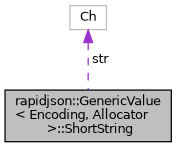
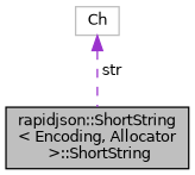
  digraph {
    node [fontname=Helvetica fontsize=10 shape=record style=filled]
-   n1 [color=black fillcolor=grey75 fontcolor=black height=0.2 label="rapidjson::GenericValue\l\< Encoding, Allocator\l \>::ShortString" width=0.4]
+   n1 [color=black fillcolor=grey75 fontcolor=black height=0.2 label="rapidjson::ShortString\l\< Encoding, Allocator\l \>::ShortString" width=0.4]
    n2 [color=grey75 fillcolor=white height=0.2 label=Ch width=0.4]
    n2 -> n1 [color=darkorchid3 dir=back fontname=Helvetica fontsize=10 label=" str" labelfontname=Helvetica labelfontsize=10 style=dashed]
  }
